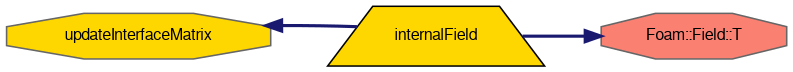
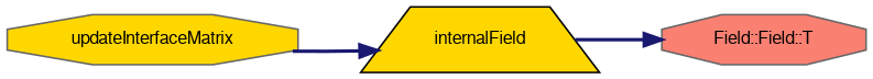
  digraph {
    rankdir=LR
    node [color=gray40 fillcolor=gold fontname=FreeSans fontsize=10 shape=octagon style=filled]
    edge [color=midnightblue fontname=FreeSans fontsize=10 labelfontname=FreeSans labelfontsize=10 style=bold]
    n1 [fontcolor=black height=0.2 label=updateInterfaceMatrix width=0.4]
    n2 [color=black height=0.2 label=internalField shape=trapezium width=0.4]
-   n3 [fillcolor=salmon height=0.2 label="Foam::Field::T" width=0.4]
-   n2 -> n1
+   n3 [fillcolor=salmon height=0.2 label="Field::Field::T" width=0.4]
+   n1 -> n2
    n2 -> n3
  }
